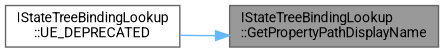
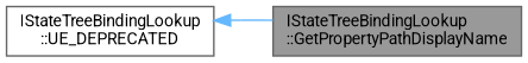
  digraph {
    rankdir=RL
    fontname=Roboto
    node [fontname=Roboto fontsize=10 shape=box style=filled]
    n1 [color=gray40 fillcolor=grey60 fontcolor=black height=0.2 label="IStateTreeBindingLookup\l::GetPropertyPathDisplayName" width=0.4]
    n2 [color=grey40 fillcolor=white height=0.2 label="IStateTreeBindingLookup\l::UE_DEPRECATED" width=0.4]
-   n1 -> n2 [color=steelblue1 dir=back fontname=Roboto fontsize=10 labelfontname=Helvetica labelfontsize=10 style=solid]
+   n2 -> n1 [color=steelblue1 dir=back fontname=Roboto fontsize=10 labelfontname=Helvetica labelfontsize=10 style=solid]
  }
